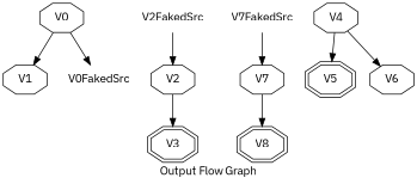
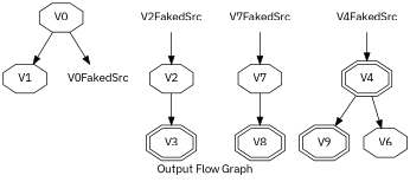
  digraph {
    fontname="IBM Plex Sans"
    label="Output Flow Graph"
    rankdir=TB
    node [fontname="IBM Plex Sans" shape=octagon]
    edge [fontname="IBM Plex Sans"]
    n1 [label=V1]
    n2 [label=V3 shape=doubleoctagon]
    n3 [label=V0]
    V0FakedSrc [shape=none]
    n5 [label=V7]
    n6 [label=V8 shape=doubleoctagon]
-   n7 [label=V5 shape=doubleoctagon]
-   n8 [label=V4]
+   n7 [label=V9 shape=doubleoctagon]
+   n8 [label=V4 shape=doubleoctagon]
    n9 [label=V6]
    n10 [label=V2]
    V7FakedSrc [shape=none]
+   V4FakedSrc [shape=none]
    V2FakedSrc [shape=none]
    n3 -> n1
    n3 -> V0FakedSrc
    n5 -> n6
    n8 -> n7
    n8 -> n9
    n10 -> n2
    V7FakedSrc -> n5
+   V4FakedSrc -> n8
    V2FakedSrc -> n10
  }
